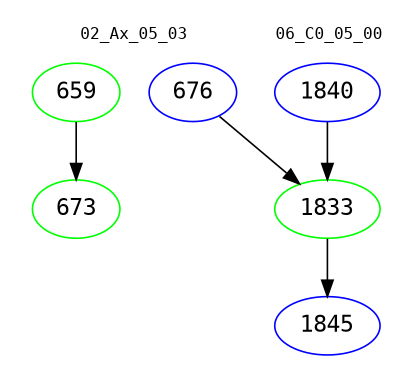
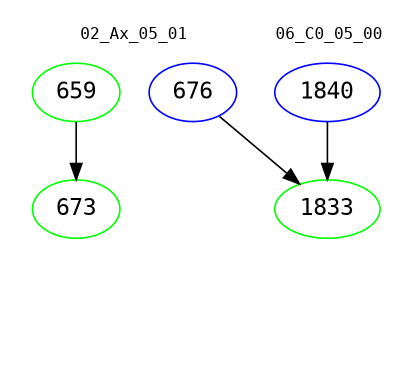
  digraph {
    fontname="DejaVu Sans Mono"
    node [color=blue fontname="DejaVu Sans Mono"]
    edge [color=black fontname="DejaVu Sans Mono"]
    n1 [label=676]
    n2 [color=green label=659]
    n3 [color=green label=673]
    n4 [label=1840]
    n5 [color=green label=1833]
-   n6 [label=1845]
    subgraph cluster_1 {
      color=white
      fontsize=10
-     label="02_Ax_05_03"
+     label="02_Ax_05_01"
      n1
      n2
      n3
    }
    subgraph cluster_2 {
      color=white
      fontsize=10
      label="06_C0_05_00"
      n4
      n5
-     n6
    }
    n1 -> n5
    n2 -> n3
    n4 -> n5
-   n5 -> n6
  }
